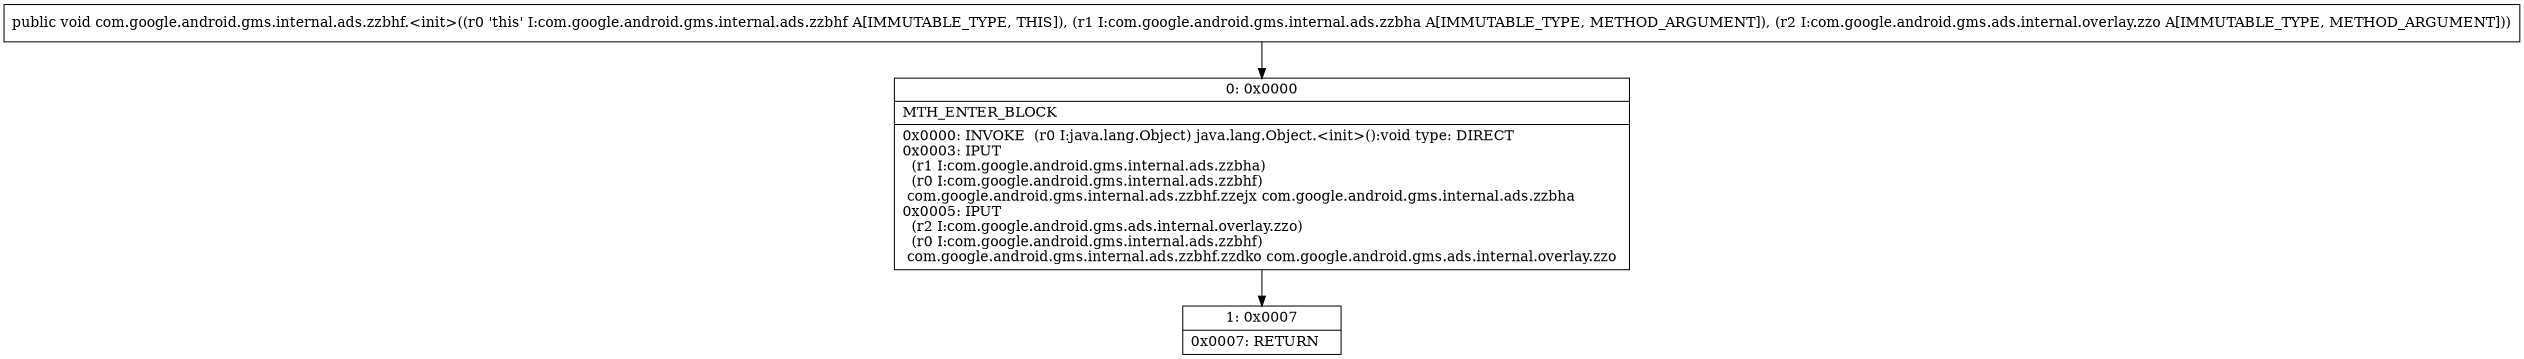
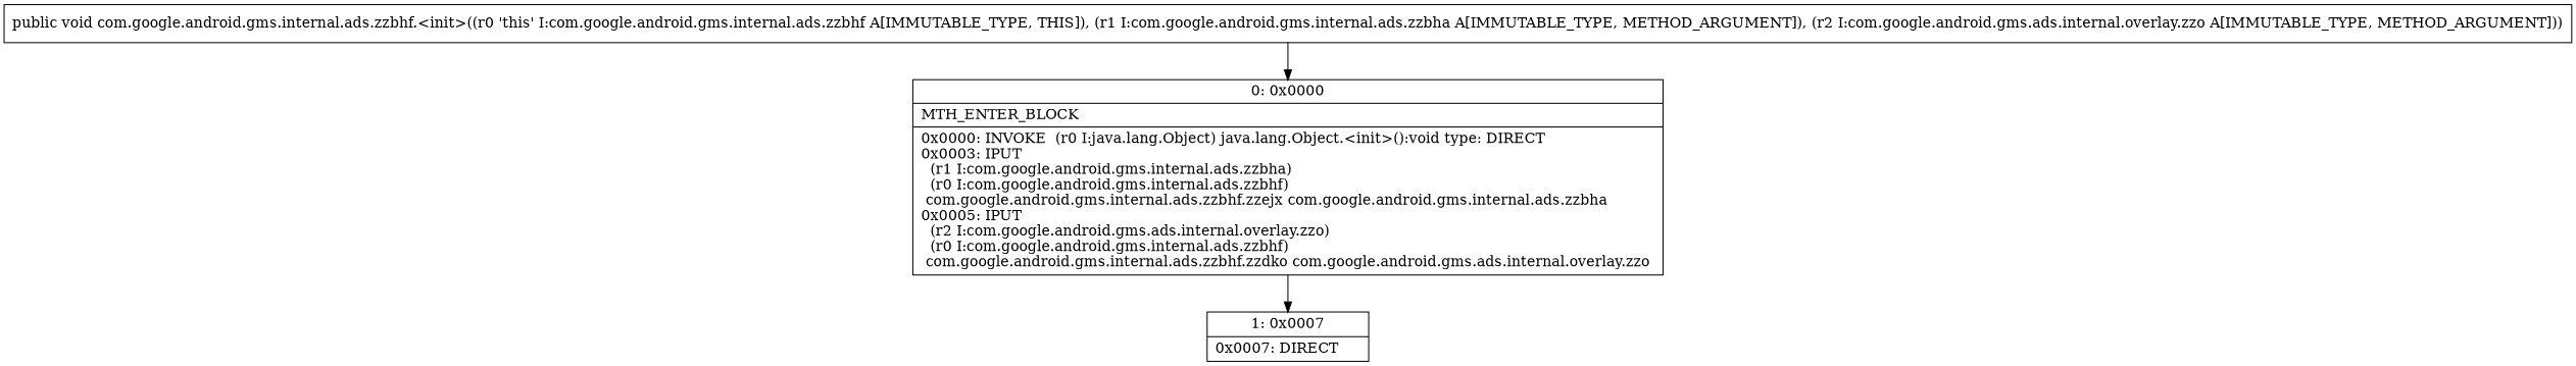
  digraph {
    node [shape=record]
    n1 [label="{0\:\ 0x0000|MTH_ENTER_BLOCK\l|0x0000: INVOKE  (r0 I:java.lang.Object) java.lang.Object.\<init\>():void type: DIRECT \l0x0003: IPUT  \l  (r1 I:com.google.android.gms.internal.ads.zzbha)\l  (r0 I:com.google.android.gms.internal.ads.zzbhf)\l com.google.android.gms.internal.ads.zzbhf.zzejx com.google.android.gms.internal.ads.zzbha \l0x0005: IPUT  \l  (r2 I:com.google.android.gms.ads.internal.overlay.zzo)\l  (r0 I:com.google.android.gms.internal.ads.zzbhf)\l com.google.android.gms.internal.ads.zzbhf.zzdko com.google.android.gms.ads.internal.overlay.zzo \l}"]
-   n2 [label="{1\:\ 0x0007|0x0007: RETURN   \l}"]
+   n2 [label="{1\:\ 0x0007|0x0007: DIRECT   \l}"]
    n3 [label="{public void com.google.android.gms.internal.ads.zzbhf.\<init\>((r0 'this' I:com.google.android.gms.internal.ads.zzbhf A[IMMUTABLE_TYPE, THIS]), (r1 I:com.google.android.gms.internal.ads.zzbha A[IMMUTABLE_TYPE, METHOD_ARGUMENT]), (r2 I:com.google.android.gms.ads.internal.overlay.zzo A[IMMUTABLE_TYPE, METHOD_ARGUMENT])) }"]
    n1 -> n2
    n3 -> n1
  }
